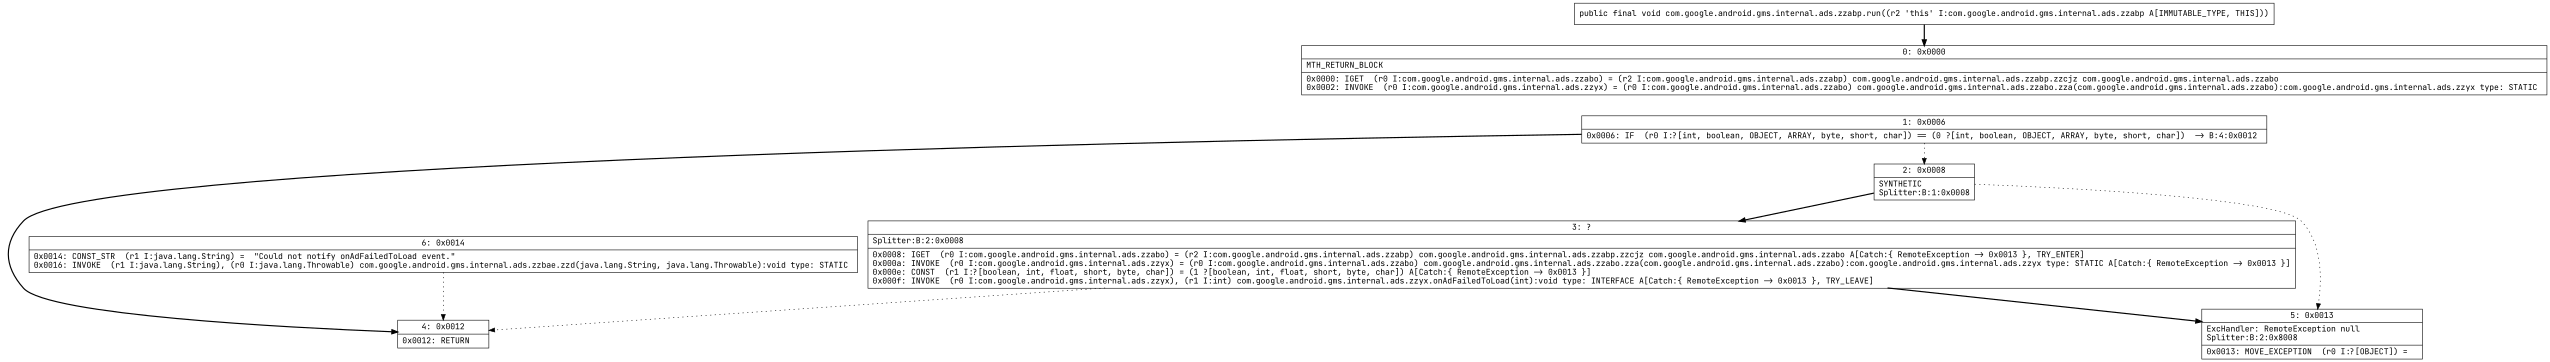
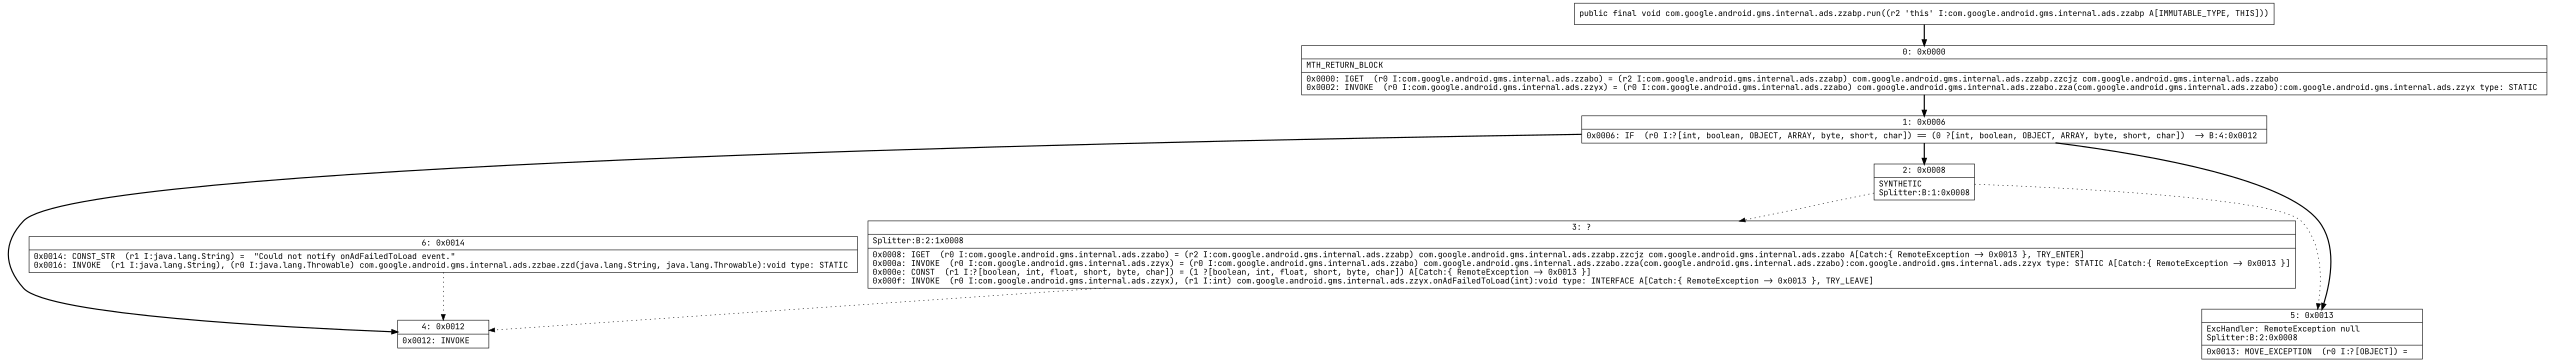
  digraph {
    fontname="JetBrains Mono"
    node [fontname="JetBrains Mono" shape=record]
    edge [fontname="JetBrains Mono" style=bold]
    n1 [label="{0\:\ 0x0000|MTH_RETURN_BLOCK\l|0x0000: IGET  (r0 I:com.google.android.gms.internal.ads.zzabo) = (r2 I:com.google.android.gms.internal.ads.zzabp) com.google.android.gms.internal.ads.zzabp.zzcjz com.google.android.gms.internal.ads.zzabo \l0x0002: INVOKE  (r0 I:com.google.android.gms.internal.ads.zzyx) = (r0 I:com.google.android.gms.internal.ads.zzabo) com.google.android.gms.internal.ads.zzabo.zza(com.google.android.gms.internal.ads.zzabo):com.google.android.gms.internal.ads.zzyx type: STATIC \l}"]
    n2 [label="{1\:\ 0x0006|0x0006: IF  (r0 I:?[int, boolean, OBJECT, ARRAY, byte, short, char]) == (0 ?[int, boolean, OBJECT, ARRAY, byte, short, char])  \-\> B:4:0x0012 \l}"]
    n3 [label="{2\:\ 0x0008|SYNTHETIC\lSplitter:B:1:0x0008\l}"]
-   n4 [label="{4\:\ 0x0012|0x0012: RETURN   \l}"]
-   n5 [label="{3\:\ ?|Splitter:B:2:0x0008\l|0x0008: IGET  (r0 I:com.google.android.gms.internal.ads.zzabo) = (r2 I:com.google.android.gms.internal.ads.zzabp) com.google.android.gms.internal.ads.zzabp.zzcjz com.google.android.gms.internal.ads.zzabo A[Catch:\{ RemoteException \-\> 0x0013 \}, TRY_ENTER]\l0x000a: INVOKE  (r0 I:com.google.android.gms.internal.ads.zzyx) = (r0 I:com.google.android.gms.internal.ads.zzabo) com.google.android.gms.internal.ads.zzabo.zza(com.google.android.gms.internal.ads.zzabo):com.google.android.gms.internal.ads.zzyx type: STATIC A[Catch:\{ RemoteException \-\> 0x0013 \}]\l0x000e: CONST  (r1 I:?[boolean, int, float, short, byte, char]) = (1 ?[boolean, int, float, short, byte, char]) A[Catch:\{ RemoteException \-\> 0x0013 \}]\l0x000f: INVOKE  (r0 I:com.google.android.gms.internal.ads.zzyx), (r1 I:int) com.google.android.gms.internal.ads.zzyx.onAdFailedToLoad(int):void type: INTERFACE A[Catch:\{ RemoteException \-\> 0x0013 \}, TRY_LEAVE]\l}"]
-   n6 [label="{5\:\ 0x0013|ExcHandler: RemoteException null\lSplitter:B:2:0x8008\l|0x0013: MOVE_EXCEPTION  (r0 I:?[OBJECT]) =  \l}"]
+   n4 [label="{4\:\ 0x0012|0x0012: INVOKE   \l}"]
+   n5 [label="{3\:\ ?|Splitter:B:2:1x0008\l|0x0008: IGET  (r0 I:com.google.android.gms.internal.ads.zzabo) = (r2 I:com.google.android.gms.internal.ads.zzabp) com.google.android.gms.internal.ads.zzabp.zzcjz com.google.android.gms.internal.ads.zzabo A[Catch:\{ RemoteException \-\> 0x0013 \}, TRY_ENTER]\l0x000a: INVOKE  (r0 I:com.google.android.gms.internal.ads.zzyx) = (r0 I:com.google.android.gms.internal.ads.zzabo) com.google.android.gms.internal.ads.zzabo.zza(com.google.android.gms.internal.ads.zzabo):com.google.android.gms.internal.ads.zzyx type: STATIC A[Catch:\{ RemoteException \-\> 0x0013 \}]\l0x000e: CONST  (r1 I:?[boolean, int, float, short, byte, char]) = (1 ?[boolean, int, float, short, byte, char]) A[Catch:\{ RemoteException \-\> 0x0013 \}]\l0x000f: INVOKE  (r0 I:com.google.android.gms.internal.ads.zzyx), (r1 I:int) com.google.android.gms.internal.ads.zzyx.onAdFailedToLoad(int):void type: INTERFACE A[Catch:\{ RemoteException \-\> 0x0013 \}, TRY_LEAVE]\l}"]
+   n6 [label="{5\:\ 0x0013|ExcHandler: RemoteException null\lSplitter:B:2:0x0008\l|0x0013: MOVE_EXCEPTION  (r0 I:?[OBJECT]) =  \l}"]
    n7 [label="{6\:\ 0x0014|0x0014: CONST_STR  (r1 I:java.lang.String) =  \"Could not notify onAdFailedToLoad event.\" \l0x0016: INVOKE  (r1 I:java.lang.String), (r0 I:java.lang.Throwable) com.google.android.gms.internal.ads.zzbae.zzd(java.lang.String, java.lang.Throwable):void type: STATIC \l}"]
    n8 [label="{public final void com.google.android.gms.internal.ads.zzabp.run((r2 'this' I:com.google.android.gms.internal.ads.zzabp A[IMMUTABLE_TYPE, THIS])) }"]
-   n2 -> n3 [style=dotted]
+   n1 -> n2
+   n2 -> n3
    n2 -> n4
-   n3 -> n5
+   n3 -> n5 [style=dotted]
    n3 -> n6 [style=dotted]
    n5 -> n4 [style=dotted]
-   n5 -> n6
+   n2 -> n6
    n7 -> n4 [style=dotted]
    n8 -> n1
  }
